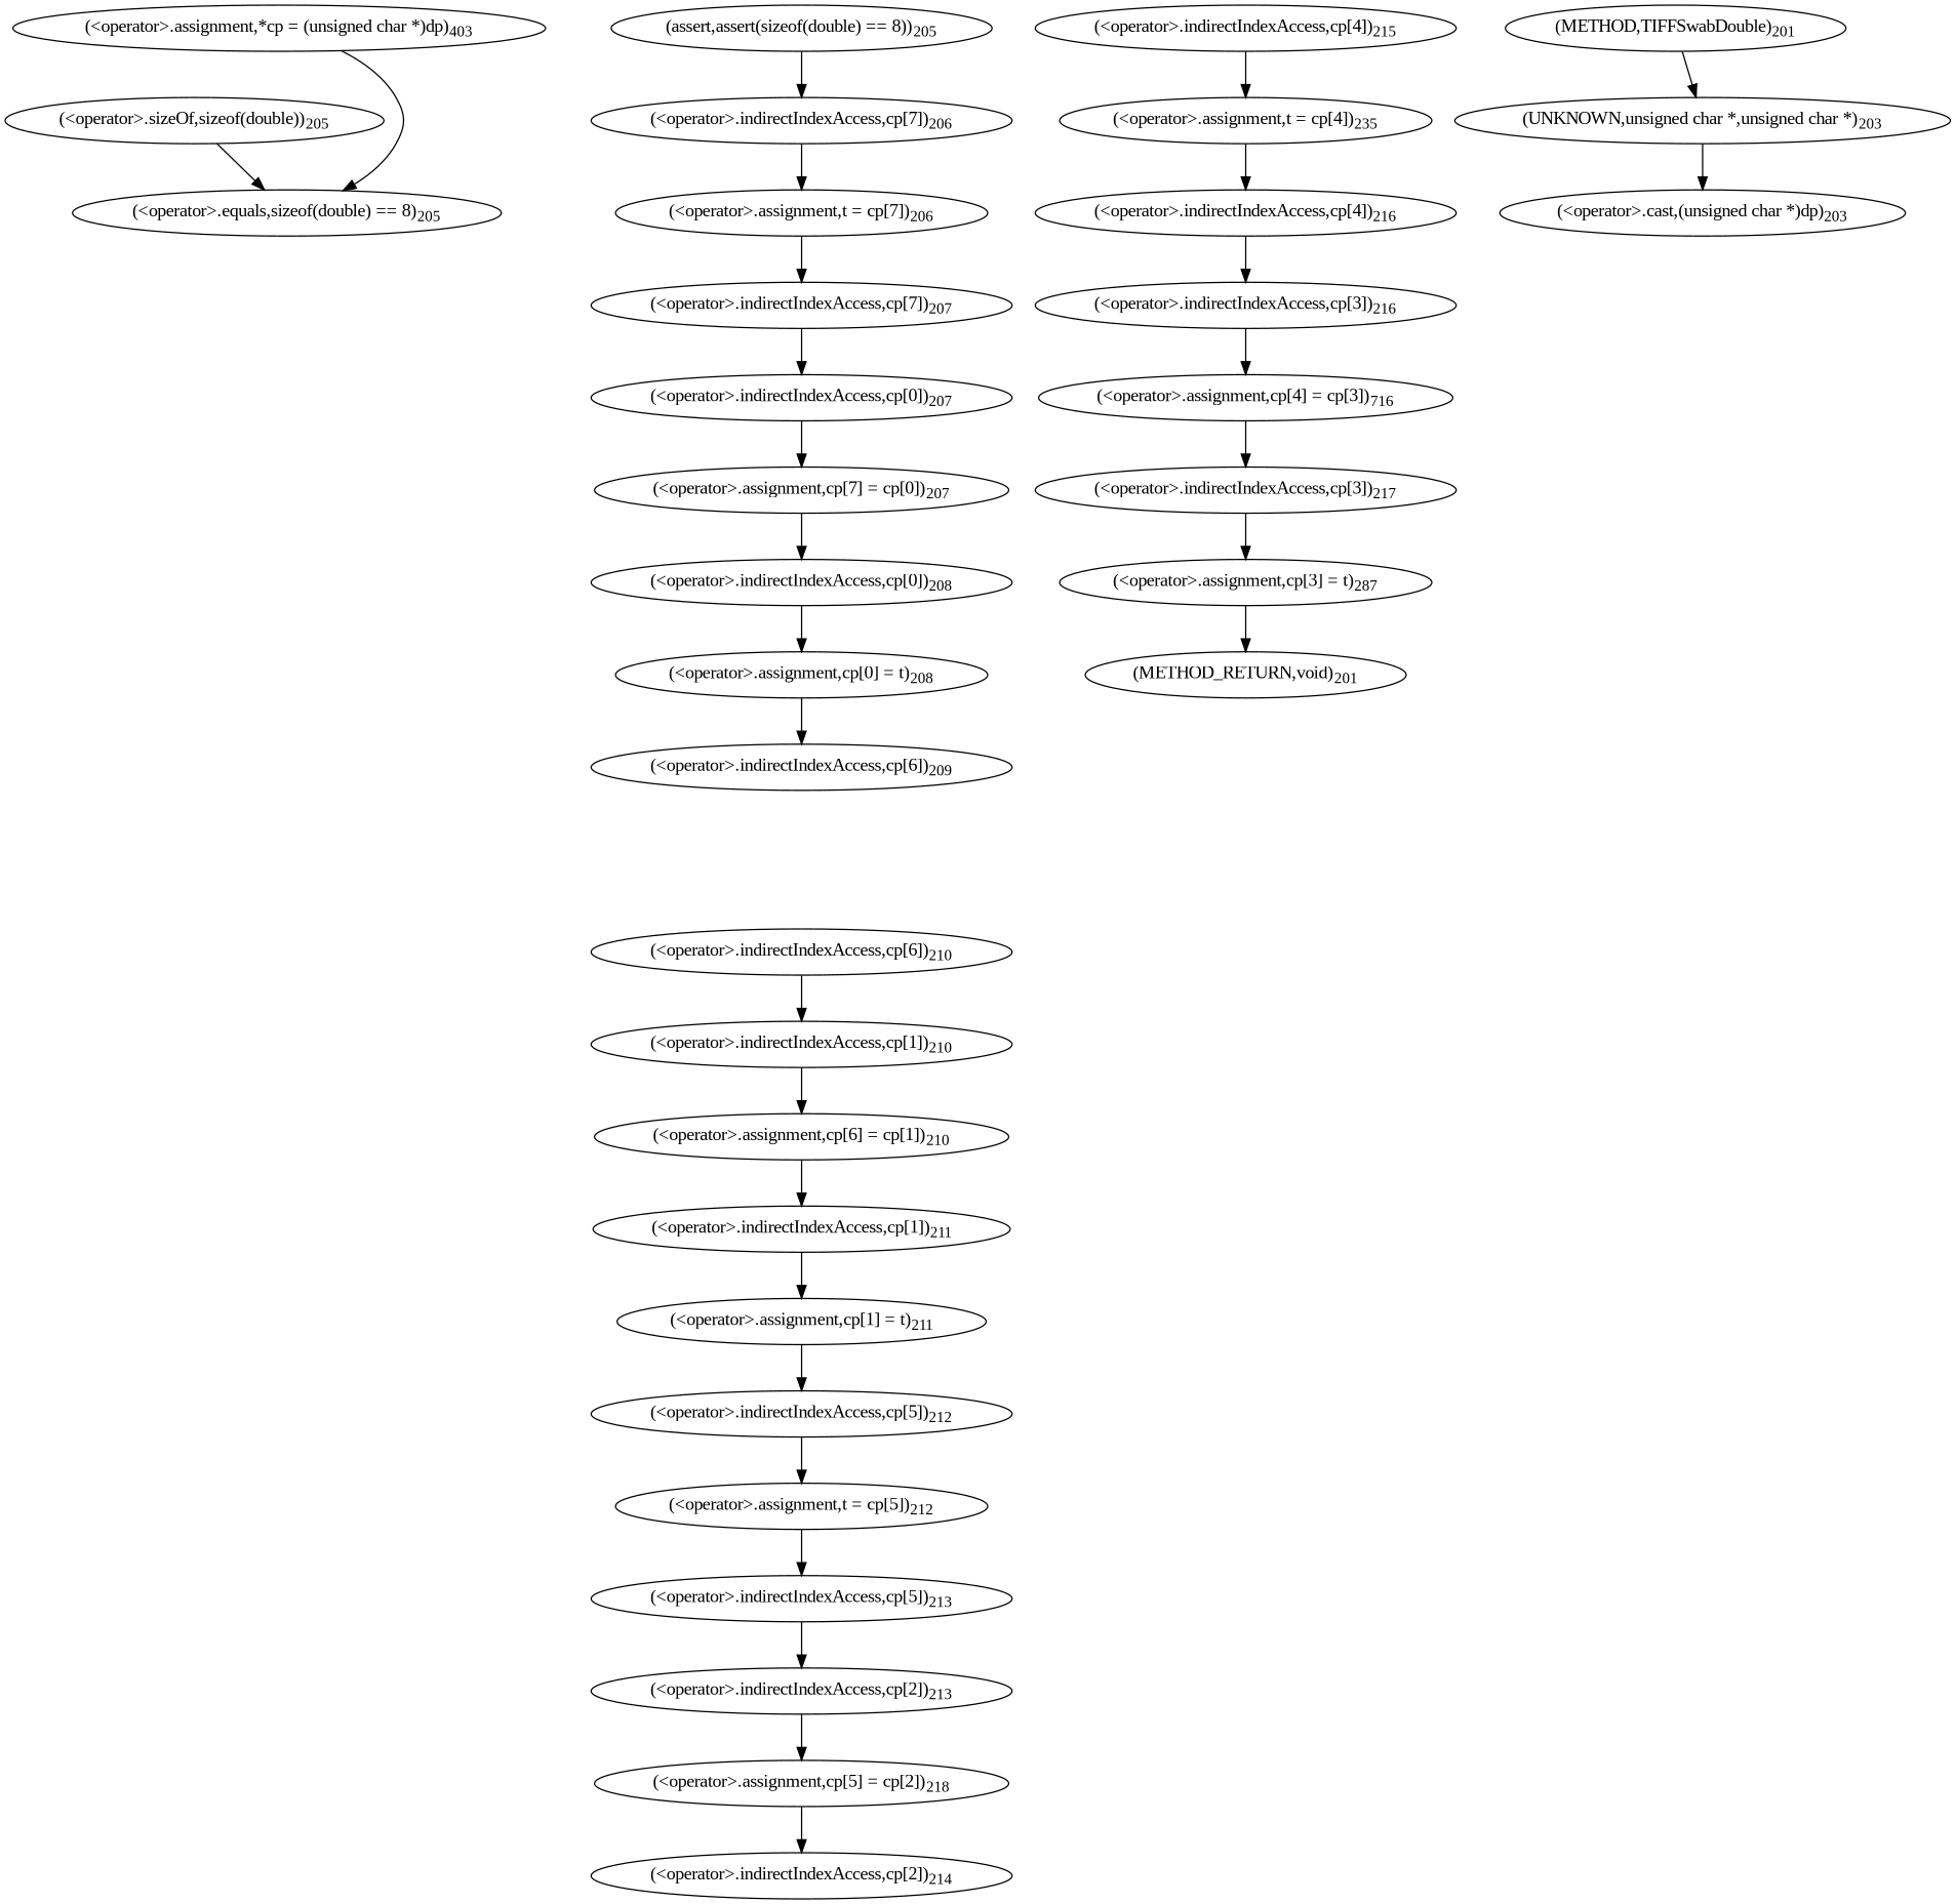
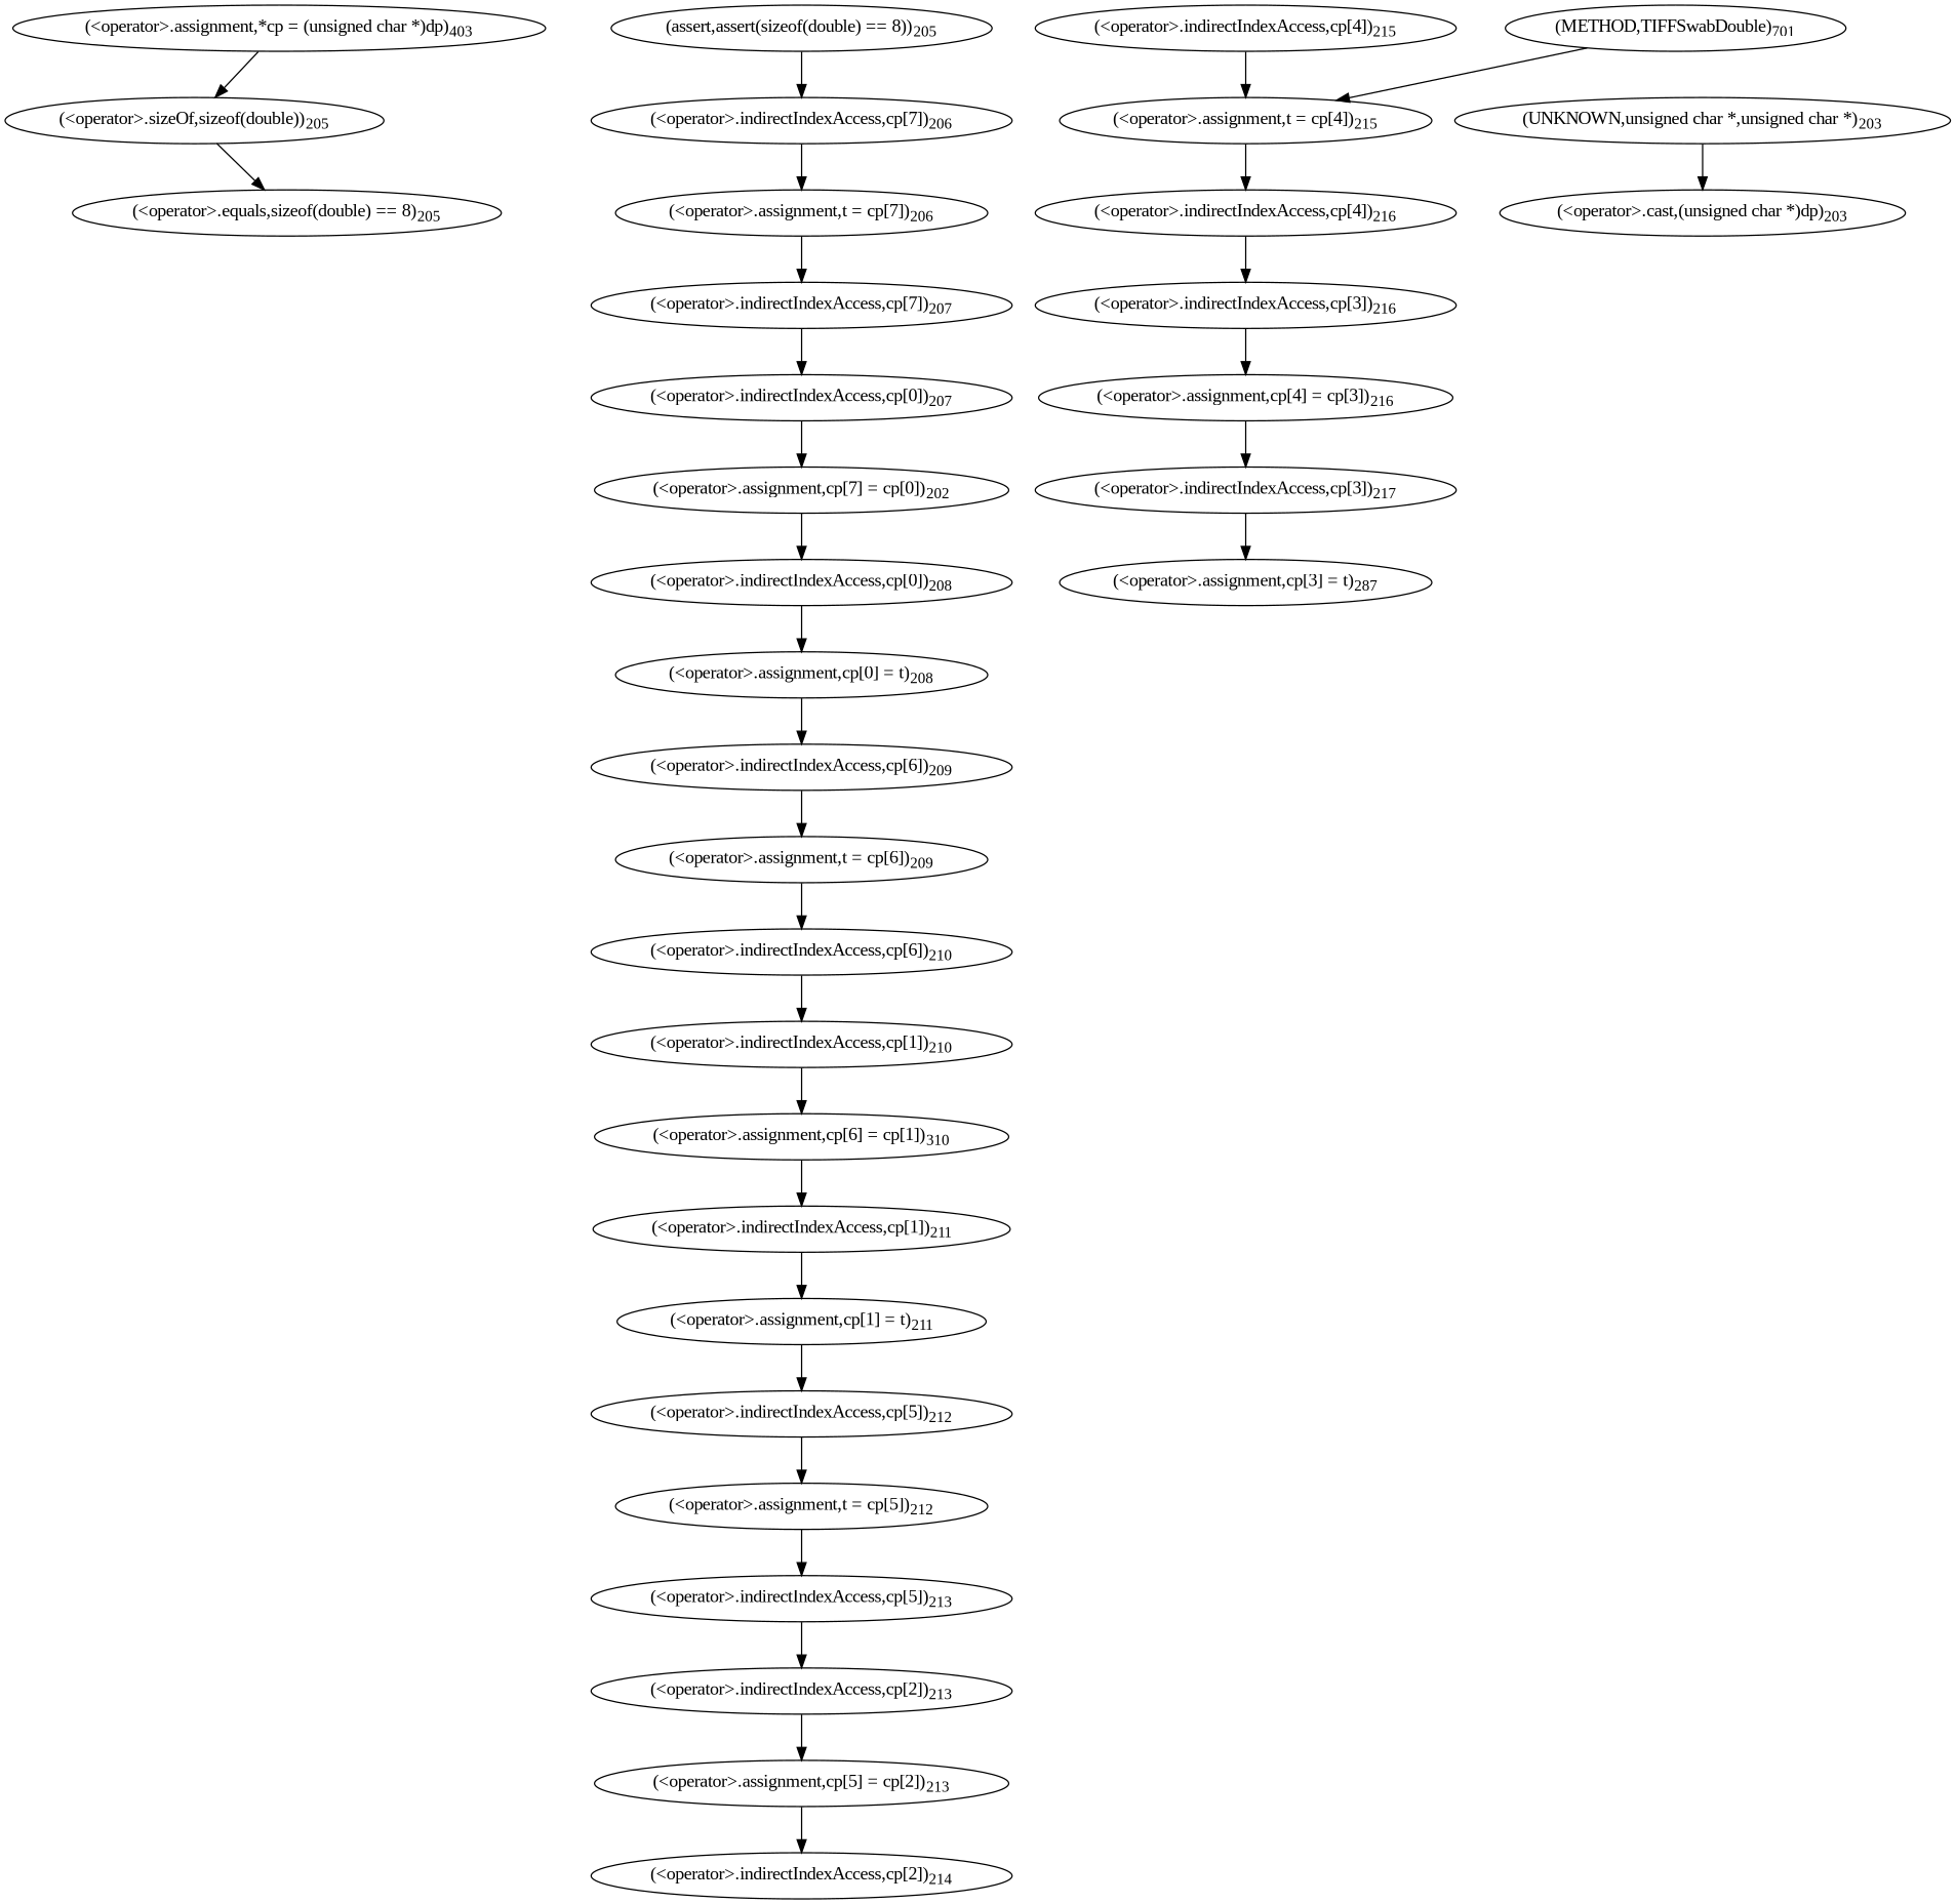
  digraph {
    fontname="Liberation Serif"
    node [fontname="Liberation Serif"]
    edge [fontname="Liberation Serif"]
    n1 [label=<(&lt;operator&gt;.assignment,*cp = (unsigned char *)dp)<SUB>403</SUB>>]
    n2 [label=<(&lt;operator&gt;.sizeOf,sizeof(double))<SUB>205</SUB>>]
    n3 [label=<(&lt;operator&gt;.equals,sizeof(double) == 8)<SUB>205</SUB>>]
    n4 [label=<(assert,assert(sizeof(double) == 8))<SUB>205</SUB>>]
    n5 [label=<(&lt;operator&gt;.indirectIndexAccess,cp[7])<SUB>206</SUB>>]
    n6 [label=<(&lt;operator&gt;.assignment,t = cp[7])<SUB>206</SUB>>]
    n7 [label=<(&lt;operator&gt;.indirectIndexAccess,cp[7])<SUB>207</SUB>>]
    n8 [label=<(&lt;operator&gt;.indirectIndexAccess,cp[0])<SUB>207</SUB>>]
-   n9 [label=<(&lt;operator&gt;.assignment,cp[7] = cp[0])<SUB>207</SUB>>]
+   n9 [label=<(&lt;operator&gt;.assignment,cp[7] = cp[0])<SUB>202</SUB>>]
    n10 [label=<(&lt;operator&gt;.indirectIndexAccess,cp[0])<SUB>208</SUB>>]
    n11 [label=<(&lt;operator&gt;.assignment,cp[0] = t)<SUB>208</SUB>>]
    n12 [label=<(&lt;operator&gt;.indirectIndexAccess,cp[6])<SUB>209</SUB>>]
+   n13 [label=<(&lt;operator&gt;.assignment,t = cp[6])<SUB>209</SUB>>]
    n14 [label=<(&lt;operator&gt;.indirectIndexAccess,cp[6])<SUB>210</SUB>>]
    n15 [label=<(&lt;operator&gt;.indirectIndexAccess,cp[1])<SUB>210</SUB>>]
-   n16 [label=<(&lt;operator&gt;.assignment,cp[6] = cp[1])<SUB>210</SUB>>]
+   n16 [label=<(&lt;operator&gt;.assignment,cp[6] = cp[1])<SUB>310</SUB>>]
    n17 [label=<(&lt;operator&gt;.indirectIndexAccess,cp[1])<SUB>211</SUB>>]
    n18 [label=<(&lt;operator&gt;.assignment,cp[1] = t)<SUB>211</SUB>>]
    n19 [label=<(&lt;operator&gt;.indirectIndexAccess,cp[5])<SUB>212</SUB>>]
    n20 [label=<(&lt;operator&gt;.assignment,t = cp[5])<SUB>212</SUB>>]
    n21 [label=<(&lt;operator&gt;.indirectIndexAccess,cp[5])<SUB>213</SUB>>]
    n22 [label=<(&lt;operator&gt;.indirectIndexAccess,cp[2])<SUB>213</SUB>>]
-   n23 [label=<(&lt;operator&gt;.assignment,cp[5] = cp[2])<SUB>218</SUB>>]
+   n23 [label=<(&lt;operator&gt;.assignment,cp[5] = cp[2])<SUB>213</SUB>>]
    n24 [label=<(&lt;operator&gt;.indirectIndexAccess,cp[2])<SUB>214</SUB>>]
    n25 [label=<(&lt;operator&gt;.indirectIndexAccess,cp[4])<SUB>215</SUB>>]
-   n26 [label=<(&lt;operator&gt;.assignment,t = cp[4])<SUB>235</SUB>>]
+   n26 [label=<(&lt;operator&gt;.assignment,t = cp[4])<SUB>215</SUB>>]
    n27 [label=<(&lt;operator&gt;.indirectIndexAccess,cp[4])<SUB>216</SUB>>]
    n28 [label=<(&lt;operator&gt;.indirectIndexAccess,cp[3])<SUB>216</SUB>>]
-   n29 [label=<(&lt;operator&gt;.assignment,cp[4] = cp[3])<SUB>716</SUB>>]
+   n29 [label=<(&lt;operator&gt;.assignment,cp[4] = cp[3])<SUB>216</SUB>>]
    n30 [label=<(&lt;operator&gt;.indirectIndexAccess,cp[3])<SUB>217</SUB>>]
    n31 [label=<(&lt;operator&gt;.assignment,cp[3] = t)<SUB>287</SUB>>]
-   n32 [label=<(METHOD_RETURN,void)<SUB>201</SUB>>]
    n33 [label=<(&lt;operator&gt;.cast,(unsigned char *)dp)<SUB>203</SUB>>]
    n34 [label=<(UNKNOWN,unsigned char *,unsigned char *)<SUB>203</SUB>>]
-   n35 [label=<(METHOD,TIFFSwabDouble)<SUB>201</SUB>>]
-   n1 -> n3
+   n35 [label=<(METHOD,TIFFSwabDouble)<SUB>701</SUB>>]
+   n1 -> n2
    n2 -> n3
    n4 -> n5
    n5 -> n6
    n6 -> n7
    n7 -> n8
    n8 -> n9
    n9 -> n10
    n10 -> n11
    n11 -> n12
+   n12 -> n13
+   n13 -> n14
    n14 -> n15
    n15 -> n16
    n16 -> n17
    n17 -> n18
    n18 -> n19
    n19 -> n20
    n20 -> n21
    n21 -> n22
    n22 -> n23
    n23 -> n24
    n25 -> n26
    n26 -> n27
    n27 -> n28
    n28 -> n29
    n29 -> n30
    n30 -> n31
-   n31 -> n32
    n34 -> n33
-   n35 -> n34
+   n35 -> n26
  }
